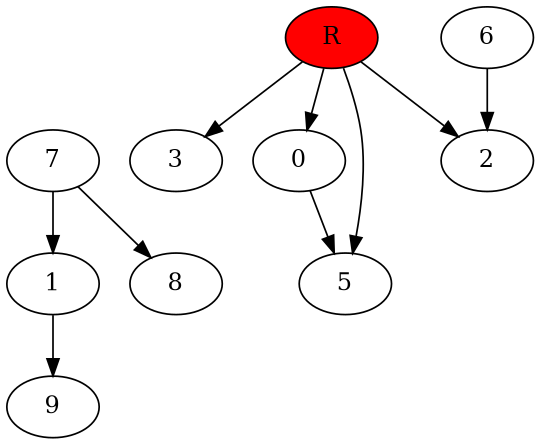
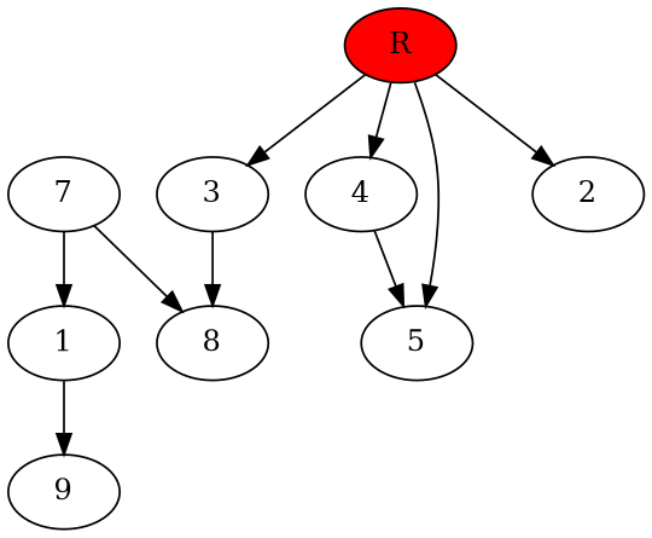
  digraph {
    1
    9
    7
    8
    3
-   4 [label=0]
+   4
    5
-   6
    2
    R [fillcolor="#ff0000" style=filled]
    1 -> 9
    7 -> 1
    7 -> 8
+   3 -> 8
    4 -> 5
-   6 -> 2
    R -> 3
    R -> 4
    R -> 5
    R -> 2
  }
